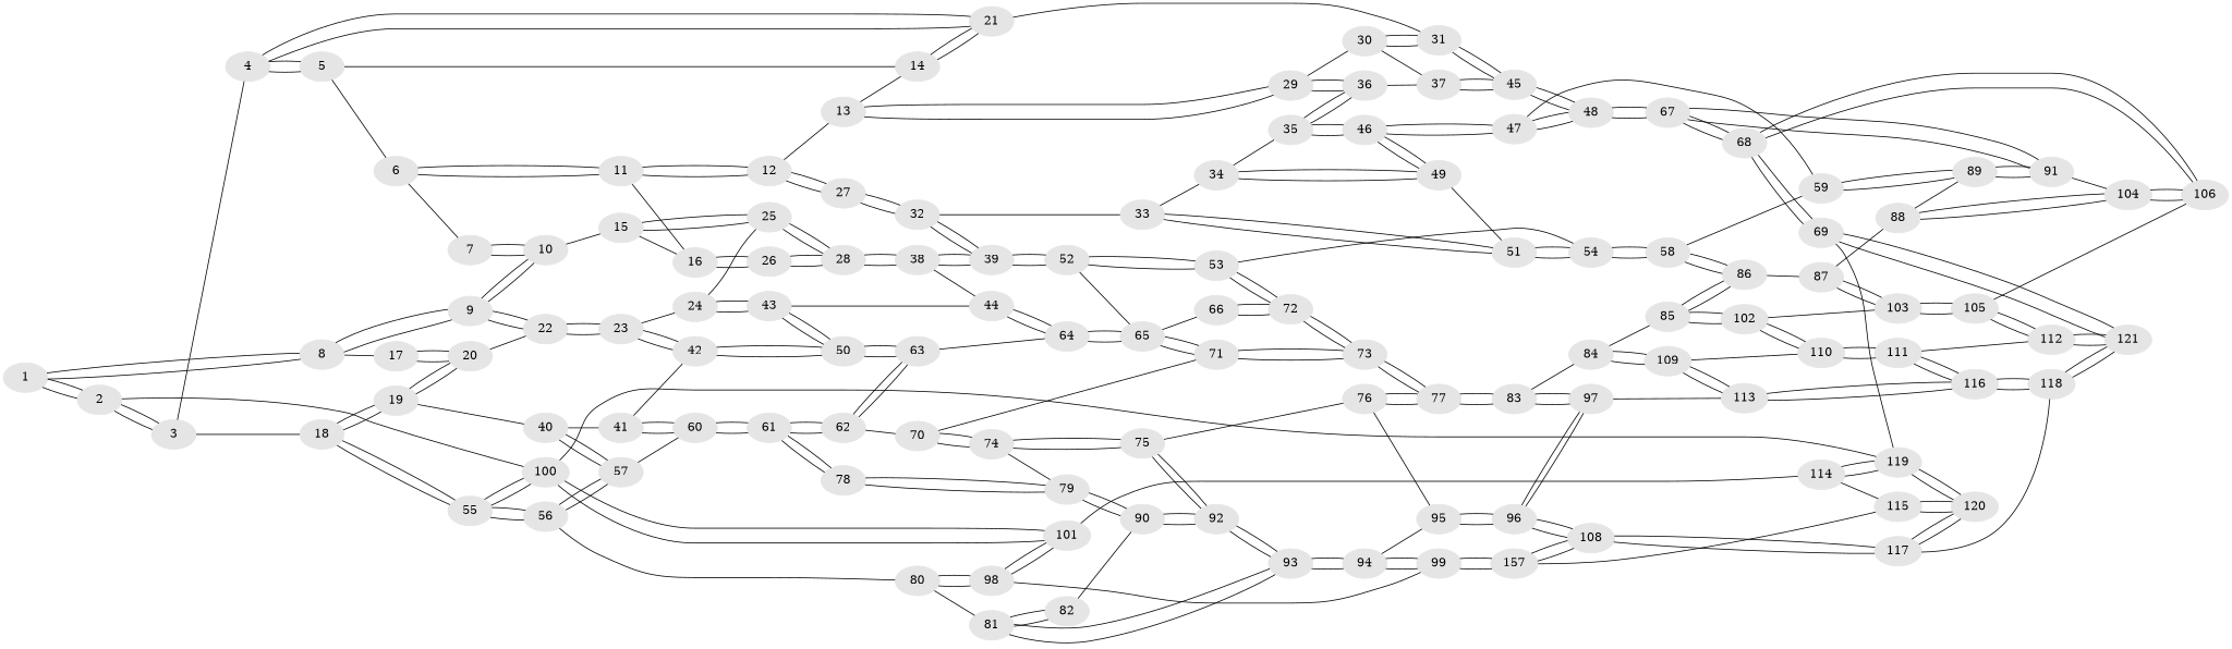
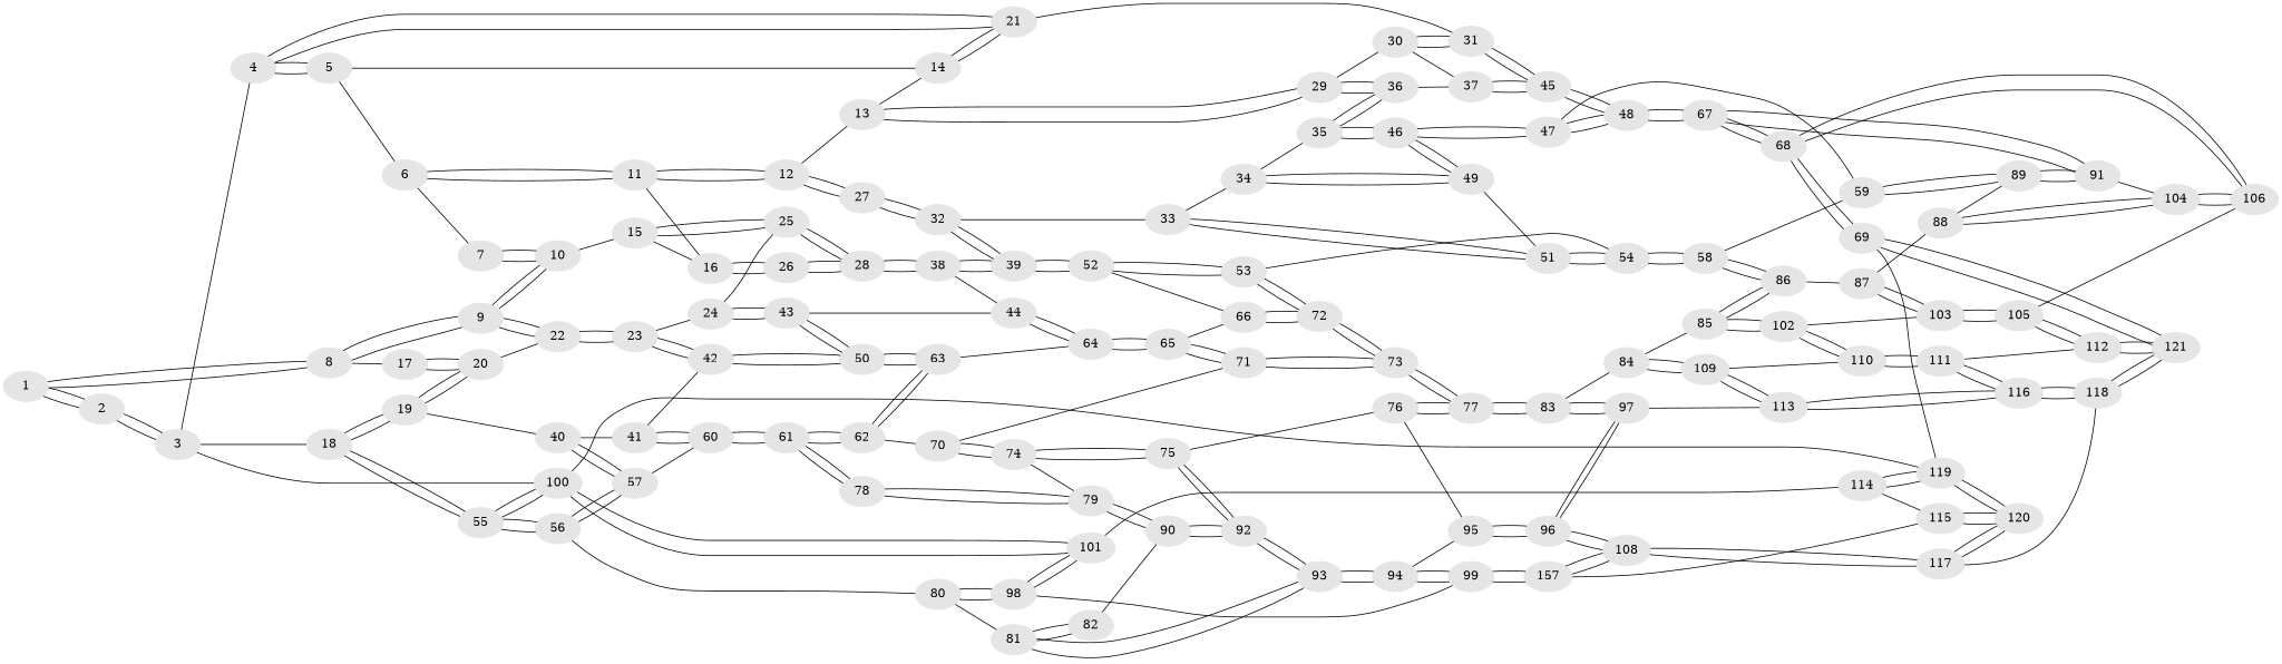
  graph {
    fontname="DejaVu Serif"
    rankdir=LR
    node [color=gray90 fontname="DejaVu Serif" style=filled]
    edge [fontname="DejaVu Serif"]
    1
    2
    8
    3
    9
    17
    4
    18
    100
    5
    21
    19
    55
    119
    101
    6
    14
    31
    69
    121
    7
    11
    10
    12
    16
    15
    22
    20
    23
    25
    13
    27
    26
    29
    32
    30
    36
    28
    40
    56
    41
    57
    45
    24
    42
    43
    50
    44
    38
    33
    39
    37
    48
    34
    51
    52
    35
    49
    54
    46
    47
    64
    53
    66
    60
    61
    63
    65
    67
    59
    89
    68
    91
    58
    72
    73
    86
    80
    81
    98
    87
    62
    78
    70
    79
    71
    74
    106
    104
    120
    75
    77
    83
    76
    92
    90
    95
    93
    96
    84
    97
    82
    99
    94
    85
    109
    113
    102
    110
    103
    88
    105
    n113 [label=157]
    108
    117
    116
    114
    115
    111
    112
    118
    1 -- 2
    1 -- 2
    1 -- 8
    1 -- 8
    2 -- 3
    2 -- 3
    8 -- 9
    8 -- 9
    8 -- 17
    3 -- 4
    3 -- 18
-   2 -- 100
+   3 -- 100
    9 -- 10
    9 -- 10
    9 -- 22
    9 -- 22
    17 -- 20
    17 -- 20
    4 -- 5
    4 -- 5
    4 -- 21
    4 -- 21
    18 -- 19
    18 -- 19
    18 -- 55
    18 -- 55
    100 -- 119
    100 -- 101
    100 -- 101
    5 -- 6
    5 -- 14
    21 -- 31
    19 -- 20
    19 -- 20
    19 -- 40
    55 -- 100
    55 -- 100
    55 -- 56
    55 -- 56
    119 -- 120
    119 -- 120
    101 -- 114
    6 -- 7
    6 -- 11
    6 -- 11
    14 -- 21
    14 -- 21
    31 -- 45
    31 -- 45
    69 -- 119
    69 -- 121
    69 -- 121
    7 -- 10
    7 -- 10
    11 -- 12
    11 -- 12
    11 -- 16
    10 -- 15
    12 -- 13
    12 -- 27
    12 -- 27
    16 -- 26
    16 -- 26
    15 -- 16
    15 -- 25
    15 -- 25
    22 -- 23
    22 -- 23
    20 -- 22
    23 -- 24
    23 -- 42
    23 -- 42
    25 -- 28
    25 -- 28
    13 -- 14
    13 -- 29
    13 -- 29
    27 -- 32
    27 -- 32
    26 -- 28
    26 -- 28
    29 -- 30
    29 -- 36
    29 -- 36
    32 -- 33
    32 -- 39
    32 -- 39
    30 -- 31
    30 -- 31
    30 -- 37
    36 -- 37
    28 -- 38
    28 -- 38
    40 -- 41
    40 -- 57
    40 -- 57
    56 -- 57
    56 -- 57
    56 -- 80
    41 -- 42
    41 -- 60
    41 -- 60
    57 -- 60
    45 -- 48
    45 -- 48
    24 -- 25
    24 -- 43
    24 -- 43
    42 -- 50
    42 -- 50
    43 -- 50
    43 -- 50
    43 -- 44
    50 -- 63
    50 -- 63
    44 -- 64
    44 -- 64
    38 -- 44
    38 -- 39
    38 -- 39
    33 -- 34
    33 -- 51
    33 -- 51
    39 -- 52
    39 -- 52
    37 -- 45
    37 -- 45
    48 -- 67
    48 -- 67
    34 -- 35
    34 -- 49
    34 -- 49
    51 -- 54
    51 -- 54
    52 -- 53
    52 -- 53
-   52 -- 65
+   52 -- 66
    35 -- 36
    35 -- 36
    35 -- 46
    35 -- 46
    49 -- 51
    54 -- 58
    54 -- 58
    46 -- 49
    46 -- 49
    46 -- 47
    46 -- 47
    47 -- 48
    47 -- 48
    47 -- 59
    64 -- 65
    64 -- 65
    53 -- 54
    53 -- 72
    53 -- 72
    66 -- 72
    66 -- 72
    60 -- 61
    60 -- 61
    61 -- 62
    61 -- 62
    61 -- 78
    61 -- 78
    63 -- 64
    65 -- 66
    65 -- 71
    65 -- 71
    67 -- 68
    67 -- 68
    67 -- 91
    67 -- 91
    59 -- 89
    59 -- 89
    89 -- 91
    89 -- 91
    68 -- 69
    68 -- 69
    68 -- 106
    68 -- 106
    91 -- 104
    58 -- 59
    58 -- 86
    58 -- 86
    72 -- 73
    72 -- 73
    73 -- 77
    73 -- 77
    86 -- 87
    80 -- 81
    80 -- 98
    80 -- 98
    81 -- 93
    81 -- 93
    81 -- 82
    81 -- 82
    98 -- 101
    98 -- 101
    98 -- 99
    87 -- 103
    87 -- 103
    87 -- 88
    62 -- 63
    62 -- 63
    62 -- 70
    78 -- 79
    78 -- 79
    70 -- 71
    70 -- 74
    70 -- 74
    79 -- 90
    79 -- 90
    71 -- 73
    71 -- 73
    74 -- 79
    74 -- 75
    74 -- 75
    104 -- 106
    104 -- 106
    75 -- 76
    75 -- 92
    75 -- 92
    77 -- 83
    77 -- 83
    83 -- 84
    83 -- 97
    83 -- 97
    76 -- 77
    76 -- 77
    76 -- 95
    92 -- 93
    92 -- 93
    90 -- 92
    90 -- 92
    95 -- 96
    95 -- 96
    93 -- 94
    93 -- 94
    96 -- 97
    96 -- 97
    96 -- 108
    96 -- 108
    84 -- 85
    84 -- 109
    84 -- 109
    97 -- 113
    82 -- 90
    99 -- n113
    99 -- n113
    94 -- 95
    94 -- 99
    94 -- 99
    85 -- 86
    85 -- 86
    85 -- 102
    85 -- 102
    109 -- 113
    109 -- 113
    109 -- 110
    113 -- 116
    113 -- 116
    102 -- 110
    102 -- 110
    102 -- 103
    110 -- 111
    110 -- 111
    103 -- 105
    103 -- 105
    88 -- 89
    88 -- 104
    88 -- 104
    105 -- 106
    105 -- 112
    105 -- 112
    n113 -- 108
    n113 -- 108
    n113 -- 115
    108 -- 117
    108 -- 117
    117 -- 120
    117 -- 120
    117 -- 118
    116 -- 118
    116 -- 118
    114 -- 119
    114 -- 119
    114 -- 115
    115 -- 120
    115 -- 120
    111 -- 116
    111 -- 116
    111 -- 112
    112 -- 121
    112 -- 121
    118 -- 121
    118 -- 121
  }
